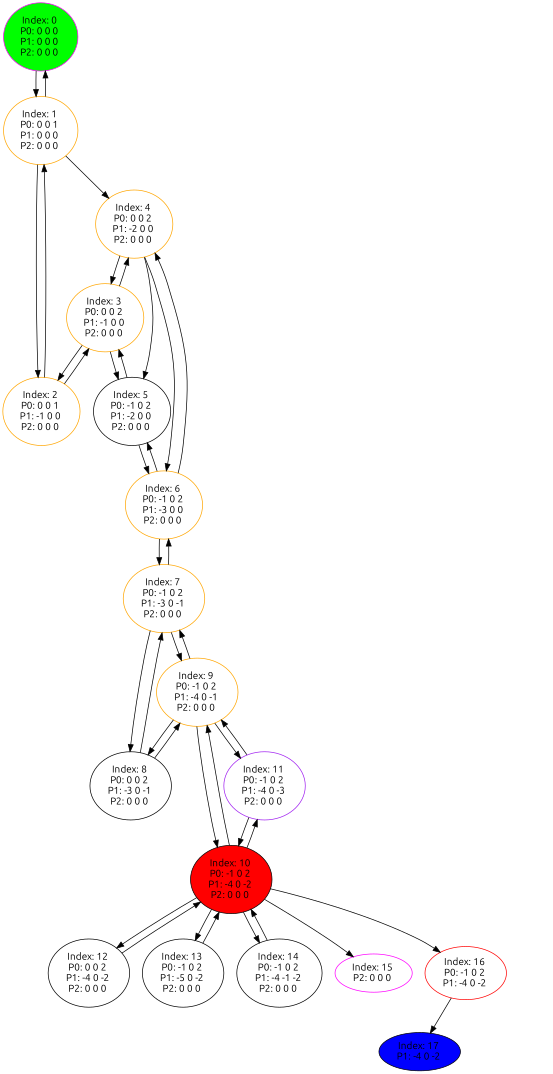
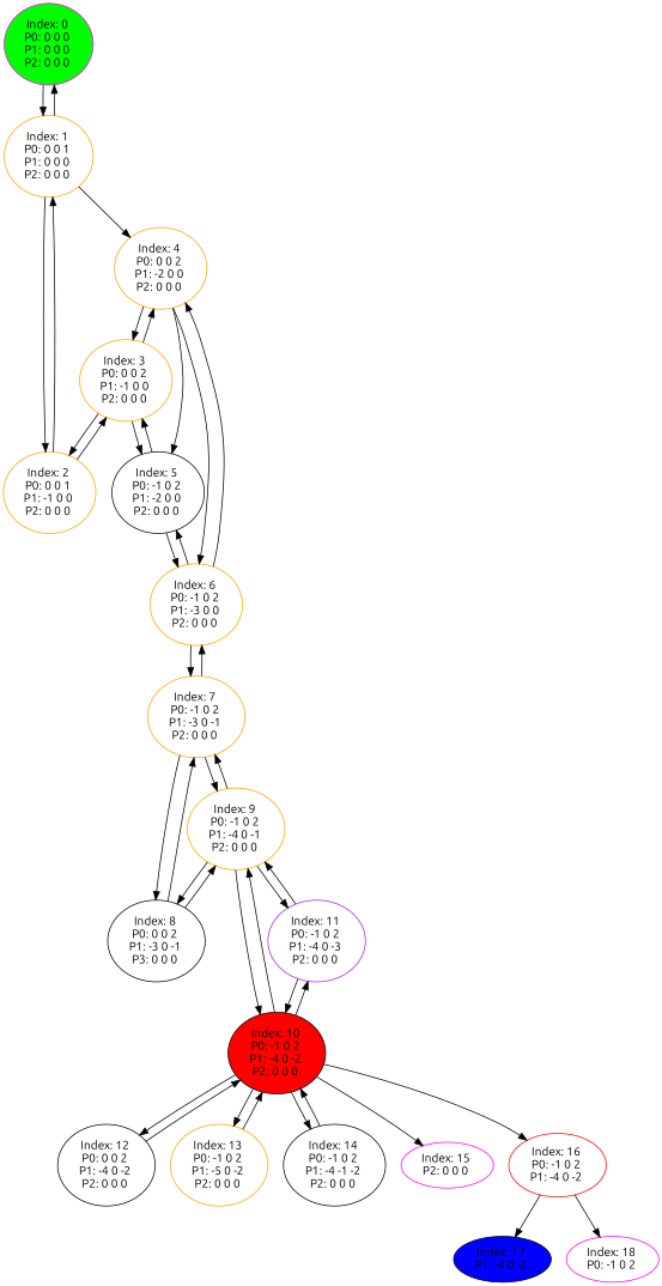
  digraph {
    color=black
    fontname=Ubuntu
    node [fontname=Ubuntu]
    edge [fontname=Ubuntu]
    n1 [color=fuchsia fillcolor=green label="Index: 0 \nP0: 0 0 0 \nP1: 0 0 0 \nP2: 0 0 0 \n" style=filled]
    n2 [color=orange label="Index: 1 \nP0: 0 0 1 \nP1: 0 0 0 \nP2: 0 0 0 \n"]
    n3 [color=orange label="Index: 2 \nP0: 0 0 1 \nP1: -1 0 0 \nP2: 0 0 0 \n"]
    n4 [color=orange label="Index: 4 \nP0: 0 0 2 \nP1: -2 0 0 \nP2: 0 0 0 \n"]
    n5 [color=orange label="Index: 3 \nP0: 0 0 2 \nP1: -1 0 0 \nP2: 0 0 0 \n"]
    n6 [label="Index: 5 \nP0: -1 0 2 \nP1: -2 0 0 \nP2: 0 0 0 \n"]
    n7 [color=orange label="Index: 6 \nP0: -1 0 2 \nP1: -3 0 0 \nP2: 0 0 0 \n"]
    n8 [color=orange label="Index: 7 \nP0: -1 0 2 \nP1: -3 0 -1 \nP2: 0 0 0 \n"]
-   n9 [label="Index: 8 \nP0: 0 0 2 \nP1: -3 0 -1 \nP2: 0 0 0 \n"]
+   n9 [label="Index: 8 \nP0: 0 0 2 \nP1: -3 0 -1 \nP3: 0 0 0 \n"]
    n10 [color=orange label="Index: 9 \nP0: -1 0 2 \nP1: -4 0 -1 \nP2: 0 0 0 \n"]
    n11 [fillcolor=red label="Index: 10 \nP0: -1 0 2 \nP1: -4 0 -2 \nP2: 0 0 0 \n" style=filled]
    n12 [color=purple label="Index: 11 \nP0: -1 0 2 \nP1: -4 0 -3 \nP2: 0 0 0 \n"]
    n13 [label="Index: 12 \nP0: 0 0 2 \nP1: -4 0 -2 \nP2: 0 0 0 \n"]
-   n14 [label="Index: 13 \nP0: -1 0 2 \nP1: -5 0 -2 \nP2: 0 0 0 \n"]
+   n14 [label="Index: 13 \nP0: -1 0 2 \nP1: -5 0 -2 \nP2: 0 0 0 \n" color=orange]
    n15 [label="Index: 14 \nP0: -1 0 2 \nP1: -4 -1 -2 \nP2: 0 0 0 \n"]
    n16 [color=fuchsia label="Index: 15 \nP2: 0 0 0 \n"]
    n17 [color=red label="Index: 16 \nP0: -1 0 2 \nP1: -4 0 -2 \n"]
    n18 [fillcolor=blue label="Index: 17 \nP1: -4 0 -2 \n" style=filled]
+   n19 [color=fuchsia label="Index: 18 \nP0: -1 0 2 \n"]
    n1 -> n2
    n2 -> n1
    n2 -> n3
    n2 -> n4
    n3 -> n2
    n3 -> n5
    n4 -> n5
    n4 -> n6
    n4 -> n7
    n5 -> n3
    n5 -> n4
    n5 -> n6
    n6 -> n5
    n6 -> n7
    n7 -> n4
    n7 -> n6
    n7 -> n8
    n8 -> n7
    n8 -> n9
    n8 -> n10
    n9 -> n8
    n9 -> n10
    n10 -> n8
    n10 -> n9
    n10 -> n11
    n10 -> n12
    n11 -> n10
    n11 -> n12
    n11 -> n13
    n11 -> n14
    n11 -> n15
    n11 -> n16
    n11 -> n17
    n12 -> n10
    n12 -> n11
    n13 -> n11
    n14 -> n11
    n15 -> n11
    n17 -> n18
+   n17 -> n19
  }
